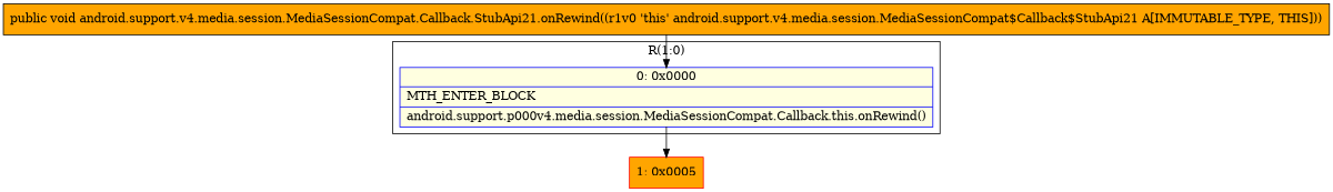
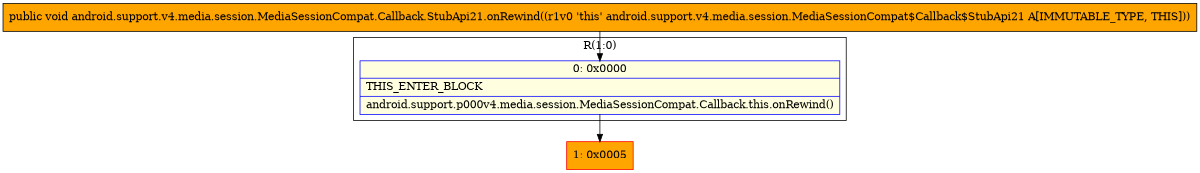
  digraph {
    node [shape=record style=filled fillcolor=orange]
-   n1 [color=blue label="{0\:\ 0x0000|MTH_ENTER_BLOCK\l|android.support.p000v4.media.session.MediaSessionCompat.Callback.this.onRewind()\l}" fillcolor=lightyellow]
+   n1 [color=blue label="{0\:\ 0x0000|THIS_ENTER_BLOCK\l|android.support.p000v4.media.session.MediaSessionCompat.Callback.this.onRewind()\l}" fillcolor=lightyellow]
    n2 [color=red label="{1\:\ 0x0005}"]
    n3 [label="{public void android.support.v4.media.session.MediaSessionCompat.Callback.StubApi21.onRewind((r1v0 'this' android.support.v4.media.session.MediaSessionCompat$Callback$StubApi21 A[IMMUTABLE_TYPE, THIS])) }"]
    subgraph cluster_1 {
      label="R(1:0)"
      n1
    }
    n1 -> n2
    n3 -> n1
  }
